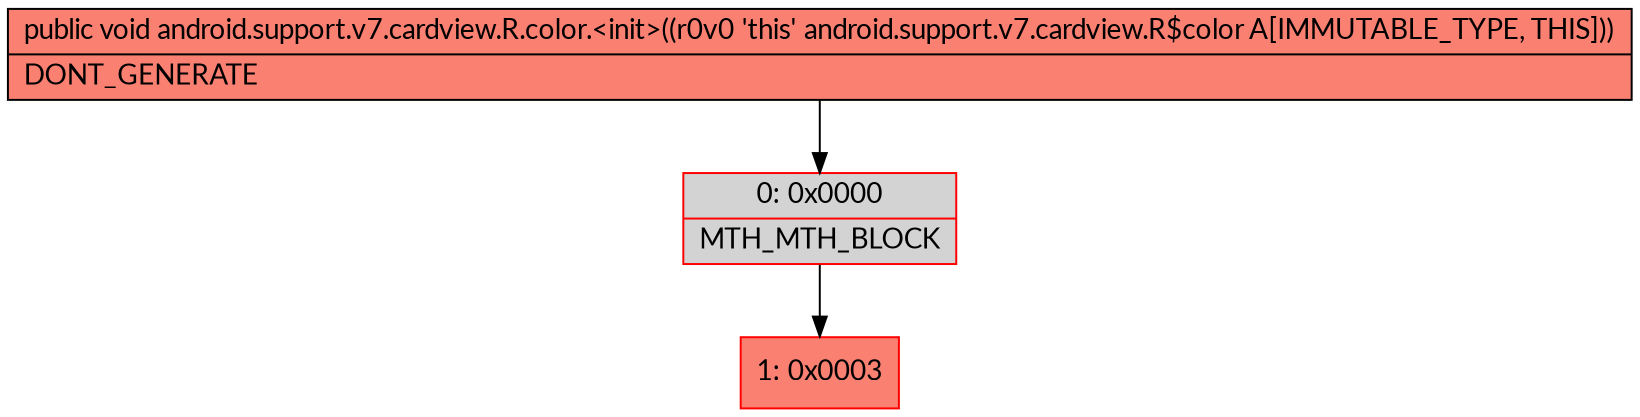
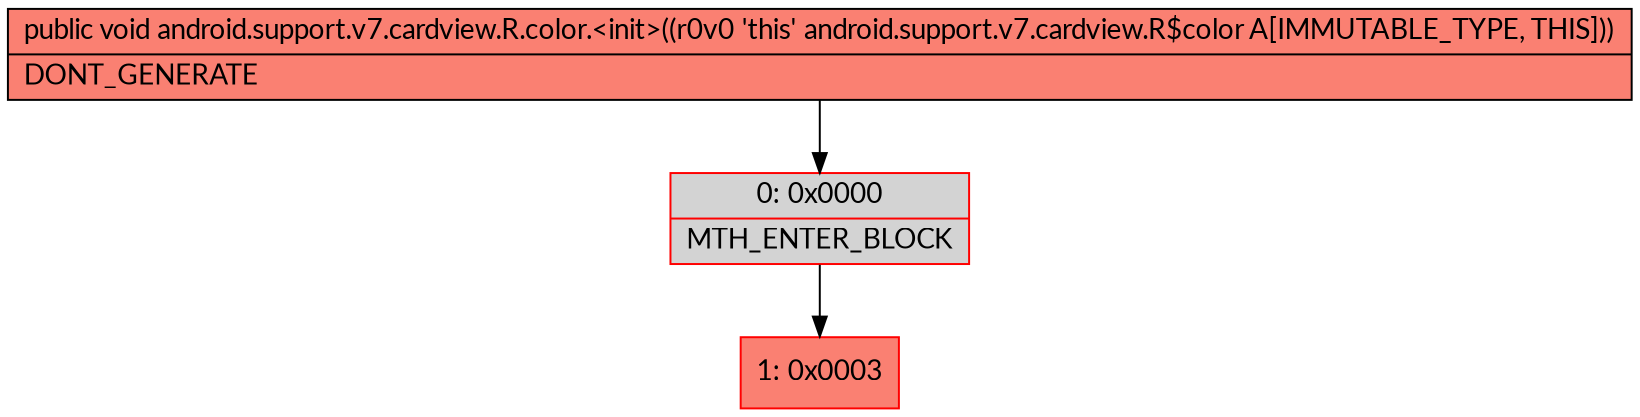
  digraph {
    fontname=Lato
    node [color=red shape=record style=filled fillcolor=salmon fontname=Lato]
    edge [color=black fontname=Lato]
-   n1 [label="{0\:\ 0x0000|MTH_MTH_BLOCK\l}" fillcolor=lightgrey]
+   n1 [label="{0\:\ 0x0000|MTH_ENTER_BLOCK\l}" fillcolor=lightgrey]
    n2 [label="{1\:\ 0x0003}"]
    n3 [label="{public void android.support.v7.cardview.R.color.\<init\>((r0v0 'this' android.support.v7.cardview.R$color A[IMMUTABLE_TYPE, THIS]))  | DONT_GENERATE\l}" color=""]
    subgraph cluster_1 {
      label="R(0)"
    }
    n1 -> n2
    n3 -> n1
  }
